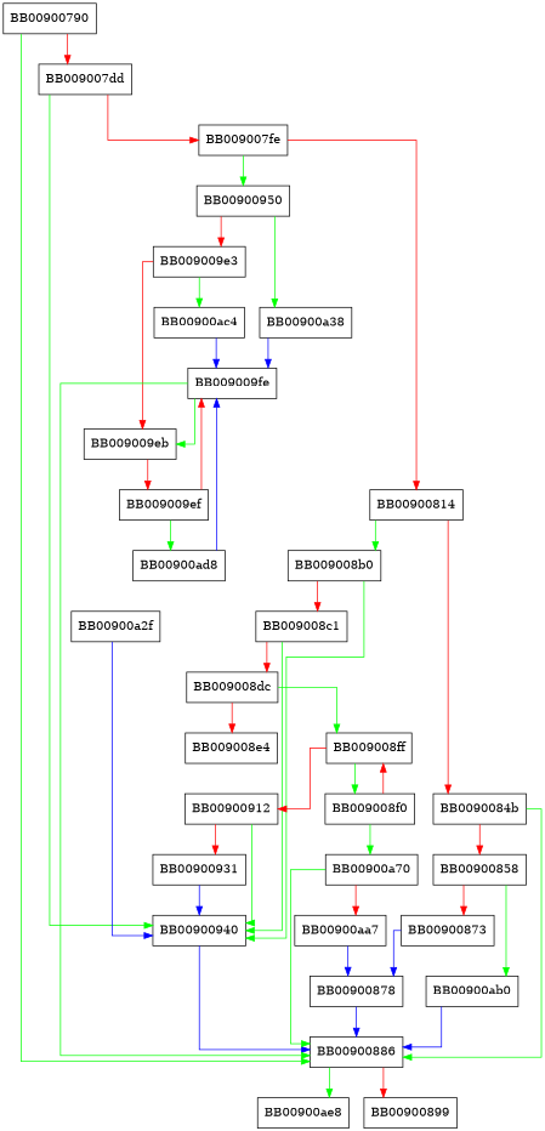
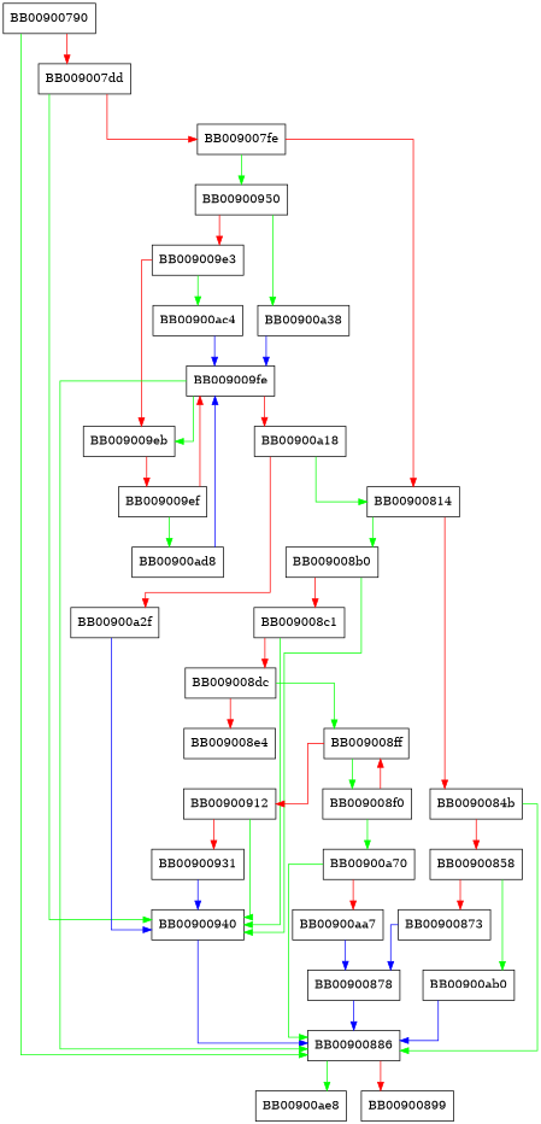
  digraph {
    splines=ortho
    node [shape=box]
    edge [color=green]
    BB00900790
    BB00900886
    BB009007dd
    BB00900ae8
    BB00900899
    BB00900940
    BB009007fe
    BB00900950
    BB00900814
    BB00900a38
    BB009009e3
    BB009008b0
    BB0090084b
    BB009009fe
    BB00900ac4
    BB009009eb
    BB009008c1
    BB00900858
    BB009008dc
    BB00900ab0
    BB00900873
    BB00900878
    BB009008ff
    BB009008e4
    BB009008f0
    BB00900912
    BB00900a70
    BB00900931
    BB00900aa7
+   BB00900a18
    BB009009ef
    BB00900ad8
    BB00900a2f
    BB00900790 -> BB00900886
    BB00900790 -> BB009007dd [color=red]
    BB00900886 -> BB00900ae8
    BB00900886 -> BB00900899 [color=red]
    BB009007dd -> BB00900940
    BB009007dd -> BB009007fe [color=red]
    BB00900940 -> BB00900886 [color=blue]
    BB009007fe -> BB00900950
    BB009007fe -> BB00900814 [color=red]
    BB00900950 -> BB00900a38
    BB00900950 -> BB009009e3 [color=red]
    BB00900814 -> BB009008b0
    BB00900814 -> BB0090084b [color=red]
    BB00900a38 -> BB009009fe [color=blue]
    BB009009e3 -> BB00900ac4
    BB009009e3 -> BB009009eb [color=red]
    BB009008b0 -> BB00900940
    BB009008b0 -> BB009008c1 [color=red]
    BB0090084b -> BB00900886
    BB0090084b -> BB00900858 [color=red]
    BB009009fe -> BB00900886
    BB009009fe -> BB009009eb
+   BB009009fe -> BB00900a18 [color=red]
    BB00900ac4 -> BB009009fe [color=blue]
    BB009009eb -> BB009009ef [color=red]
    BB009008c1 -> BB00900940
    BB009008c1 -> BB009008dc [color=red]
    BB00900858 -> BB00900ab0
    BB00900858 -> BB00900873 [color=red]
    BB009008dc -> BB009008ff
    BB009008dc -> BB009008e4 [color=red]
    BB00900ab0 -> BB00900886 [color=blue]
    BB00900873 -> BB00900878 [color=blue]
    BB00900878 -> BB00900886 [color=blue]
    BB009008ff -> BB009008f0
    BB009008ff -> BB00900912 [color=red]
    BB009008f0 -> BB009008ff [color=red]
    BB009008f0 -> BB00900a70
    BB00900912 -> BB00900940
    BB00900912 -> BB00900931 [color=red]
    BB00900a70 -> BB00900886
    BB00900a70 -> BB00900aa7 [color=red]
    BB00900931 -> BB00900940 [color=blue]
    BB00900aa7 -> BB00900878 [color=blue]
+   BB00900a18 -> BB00900814
+   BB00900a18 -> BB00900a2f [color=red]
    BB009009ef -> BB009009fe [color=red]
    BB009009ef -> BB00900ad8
    BB00900ad8 -> BB009009fe [color=blue]
    BB00900a2f -> BB00900940 [color=blue]
  }
